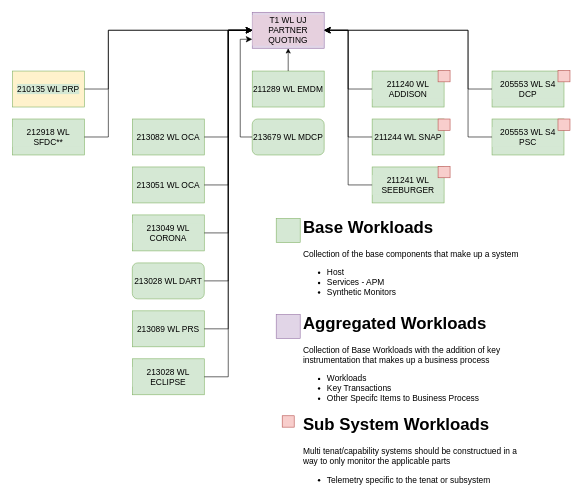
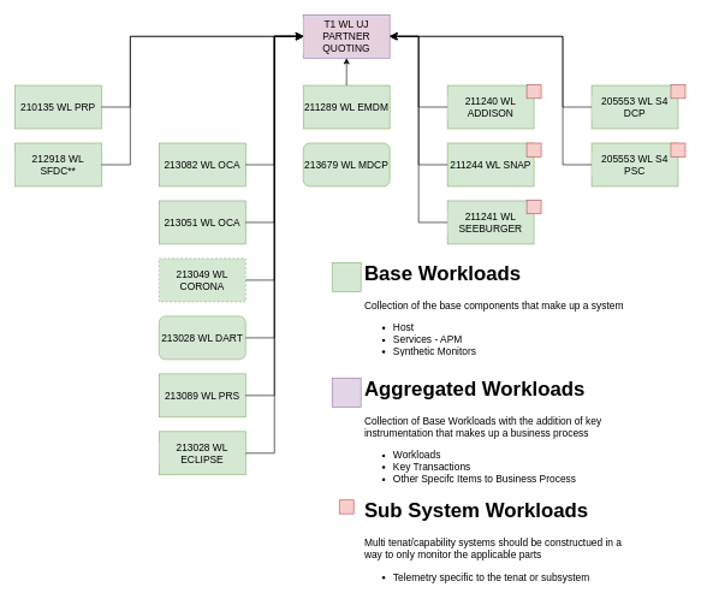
  <mxCell id="0" />
  <mxCell id="1" parent="0" />
- <mxCell id="2" value="&lt;span style=&quot;font-size: 14px;&quot;&gt;210135 WL PRP&lt;/span&gt;" style="rounded=0;whiteSpace=wrap;html=1;labelBackgroundColor=#D5E8D4;fontSize=14;gradientDirection=west;fillColor=#fff2cc;strokeColor=#82b366;" parent="1" vertex="1"><mxGeometry x="20" y="118" width="120" height="60" as="geometry" /></mxCell>
+ <mxCell id="2" value="&lt;span style=&quot;font-size: 14px;&quot;&gt;210135 WL PRP&lt;/span&gt;" style="rounded=0;whiteSpace=wrap;html=1;labelBackgroundColor=#D5E8D4;fontSize=14;gradientDirection=west;fillColor=#d5e8d4;strokeColor=#82b366;" parent="1" vertex="1"><mxGeometry x="20" y="118" width="120" height="60" as="geometry" /></mxCell>
  <mxCell id="3" value="&lt;span style=&quot;font-size: 14px;&quot;&gt;212918 WL SFDC**&lt;/span&gt;" style="rounded=0;whiteSpace=wrap;html=1;labelBackgroundColor=#D5E8D4;fontSize=14;gradientDirection=west;fillColor=#d5e8d4;strokeColor=#82b366;" parent="1" vertex="1"><mxGeometry x="20" y="198" width="120" height="60" as="geometry" /></mxCell>
  <mxCell id="4" value="&lt;span style=&quot;font-size: 14px;&quot;&gt;211289 WL EMDM&lt;/span&gt;" style="rounded=0;whiteSpace=wrap;html=1;labelBackgroundColor=#D5E8D4;fontSize=14;gradientDirection=west;fillColor=#d5e8d4;strokeColor=#82b366;" parent="1" vertex="1"><mxGeometry x="420" y="118" width="120" height="60" as="geometry" /></mxCell>
  <mxCell id="5" value="&lt;span style=&quot;font-size: 14px;&quot;&gt;213679 WL MDCP&lt;/span&gt;" style="whiteSpace=wrap;html=1;labelBackgroundColor=#D5E8D4;fontSize=14;gradientDirection=west;fillColor=#d5e8d4;strokeColor=#82b366;rounded=1;" parent="1" vertex="1"><mxGeometry x="420" y="198" width="120" height="60" as="geometry" /></mxCell>
  <mxCell id="6" value="&lt;span style=&quot;font-size: 14px;&quot;&gt;213051 WL OCA&lt;/span&gt;" style="rounded=0;whiteSpace=wrap;html=1;labelBackgroundColor=#D5E8D4;fontSize=14;gradientDirection=west;fillColor=#d5e8d4;strokeColor=#82b366;" parent="1" vertex="1"><mxGeometry x="220" y="278" width="120" height="60" as="geometry" /></mxCell>
  <mxCell id="7" value="&lt;span style=&quot;font-size: 14px;&quot;&gt;213082 WL OCA&lt;/span&gt;" style="rounded=0;whiteSpace=wrap;html=1;labelBackgroundColor=#D5E8D4;fontSize=14;gradientDirection=west;fillColor=#d5e8d4;strokeColor=#82b366;" parent="1" vertex="1"><mxGeometry x="220" y="198" width="120" height="60" as="geometry" /></mxCell>
- <mxCell id="8" value="&lt;span style=&quot;font-size: 14px;&quot;&gt;213049 WL CORONA&lt;/span&gt;" style="rounded=0;whiteSpace=wrap;html=1;labelBackgroundColor=#D5E8D4;fontSize=14;gradientDirection=west;fillColor=#d5e8d4;strokeColor=#82b366;" parent="1" vertex="1"><mxGeometry x="220" y="358" width="120" height="60" as="geometry" /></mxCell>
+ <mxCell id="8" value="&lt;span style=&quot;font-size: 14px;&quot;&gt;213049 WL CORONA&lt;/span&gt;" style="rounded=0;whiteSpace=wrap;html=1;labelBackgroundColor=#D5E8D4;fontSize=14;gradientDirection=west;fillColor=#d5e8d4;strokeColor=#82b366;dashed=1;" parent="1" vertex="1"><mxGeometry x="220" y="358" width="120" height="60" as="geometry" /></mxCell>
  <mxCell id="9" value="&lt;span style=&quot;font-size: 14px;&quot;&gt;213028 WL DART&lt;/span&gt;" style="whiteSpace=wrap;html=1;labelBackgroundColor=#D5E8D4;fontSize=14;gradientDirection=west;fillColor=#d5e8d4;strokeColor=#82b366;rounded=1;" parent="1" vertex="1"><mxGeometry x="220" y="438" width="120" height="60" as="geometry" /></mxCell>
  <mxCell id="10" value="&lt;span style=&quot;font-size: 14px;&quot;&gt;213028 WL ECLIPSE&lt;/span&gt;" style="rounded=0;whiteSpace=wrap;html=1;labelBackgroundColor=#D5E8D4;fontSize=14;gradientDirection=west;fillColor=#d5e8d4;strokeColor=#82b366;" parent="1" vertex="1"><mxGeometry x="220" y="598" width="120" height="60" as="geometry" /></mxCell>
  <mxCell id="11" value="&lt;span style=&quot;font-size: 14px;&quot;&gt;213089 WL PRS&lt;/span&gt;" style="rounded=0;whiteSpace=wrap;html=1;labelBackgroundColor=#D5E8D4;fontSize=14;gradientDirection=west;fillColor=#d5e8d4;strokeColor=#82b366;" parent="1" vertex="1"><mxGeometry x="220" y="518" width="120" height="60" as="geometry" /></mxCell>
  <mxCell id="12" value="&lt;span style=&quot;font-size: 14px;&quot;&gt;211240 WL ADDISON&lt;/span&gt;" style="rounded=0;whiteSpace=wrap;html=1;labelBackgroundColor=#D5E8D4;fontSize=14;gradientDirection=west;fillColor=#d5e8d4;strokeColor=#82b366;" parent="1" vertex="1"><mxGeometry x="620" y="118" width="120" height="60" as="geometry" /></mxCell>
  <mxCell id="13" value="&lt;span style=&quot;font-size: 14px;&quot;&gt;211244 WL SNAP&lt;/span&gt;" style="rounded=0;whiteSpace=wrap;html=1;labelBackgroundColor=#D5E8D4;fontSize=14;gradientDirection=west;fillColor=#d5e8d4;strokeColor=#82b366;" parent="1" vertex="1"><mxGeometry x="620" y="198" width="120" height="60" as="geometry" /></mxCell>
  <mxCell id="14" value="&lt;span style=&quot;font-size: 14px;&quot;&gt;211241 WL SEEBURGER&lt;/span&gt;" style="rounded=0;whiteSpace=wrap;html=1;labelBackgroundColor=#D5E8D4;fontSize=14;gradientDirection=west;fillColor=#d5e8d4;strokeColor=#82b366;" parent="1" vertex="1"><mxGeometry x="620" y="278" width="120" height="60" as="geometry" /></mxCell>
  <mxCell id="15" value="&lt;span style=&quot;font-size: 14px;&quot;&gt;205553 WL S4 DCP&lt;/span&gt;" style="rounded=0;whiteSpace=wrap;html=1;labelBackgroundColor=#D5E8D4;fontSize=14;gradientDirection=west;fillColor=#d5e8d4;strokeColor=#82b366;" parent="1" vertex="1"><mxGeometry x="820" y="118" width="120" height="60" as="geometry" /></mxCell>
  <mxCell id="16" value="&lt;span style=&quot;font-size: 14px;&quot;&gt;205553 WL S4 PSC&lt;/span&gt;" style="rounded=0;whiteSpace=wrap;html=1;labelBackgroundColor=#D5E8D4;fontSize=14;gradientDirection=west;fillColor=#d5e8d4;strokeColor=#82b366;" parent="1" vertex="1"><mxGeometry x="820" y="198" width="120" height="60" as="geometry" /></mxCell>
  <mxCell id="17" value="&lt;span style=&quot;font-size: 14px;&quot;&gt;T1 WL UJ PARTNER QUOTING&lt;/span&gt;" style="rounded=0;whiteSpace=wrap;html=1;labelBackgroundColor=#E6D0DE;fontSize=14;gradientDirection=west;fillColor=#e1d5e7;strokeColor=#9673a6;" parent="1" vertex="1"><mxGeometry x="420" y="20" width="120" height="60" as="geometry" /></mxCell>
  <mxCell id="18" value="" style="edgeStyle=elbowEdgeStyle;elbow=horizontal;endArrow=classic;html=1;curved=0;rounded=0;endSize=8;startSize=8;fontSize=14;fontColor=#4D4D4D;exitX=1;exitY=0.5;exitDx=0;exitDy=0;entryX=0;entryY=0.5;entryDx=0;entryDy=0;" parent="1" source="2" target="17" edge="1"><mxGeometry x="0.5" y="262" width="50" height="50" relative="1" as="geometry"><mxPoint x="420" y="410" as="sourcePoint" /><mxPoint x="470" y="360" as="targetPoint" /><Array as="points"><mxPoint x="180" y="140" /></Array><mxPoint x="-215" y="112" as="offset" /></mxGeometry></mxCell>
  <mxCell id="19" value="" style="edgeStyle=elbowEdgeStyle;elbow=horizontal;endArrow=classic;html=1;curved=0;rounded=0;endSize=8;startSize=8;fontSize=14;fontColor=#4D4D4D;exitX=1;exitY=0.5;exitDx=0;exitDy=0;entryX=0;entryY=0.5;entryDx=0;entryDy=0;" parent="1" source="3" target="17" edge="1"><mxGeometry width="50" height="50" relative="1" as="geometry"><mxPoint x="420" y="410" as="sourcePoint" /><mxPoint x="470" y="360" as="targetPoint" /><Array as="points"><mxPoint x="180" y="180" /></Array></mxGeometry></mxCell>
  <mxCell id="20" value="" style="edgeStyle=elbowEdgeStyle;elbow=horizontal;endArrow=classic;html=1;curved=0;rounded=0;endSize=8;startSize=8;fontSize=14;fontColor=#4D4D4D;exitX=1;exitY=0.5;exitDx=0;exitDy=0;" parent="1" source="7" edge="1"><mxGeometry width="50" height="50" relative="1" as="geometry"><mxPoint x="420" y="410" as="sourcePoint" /><mxPoint x="420" y="50" as="targetPoint" /></mxGeometry></mxCell>
  <mxCell id="21" value="" style="edgeStyle=elbowEdgeStyle;elbow=horizontal;endArrow=classic;html=1;curved=0;rounded=0;endSize=8;startSize=8;fontSize=14;fontColor=#4D4D4D;exitX=1;exitY=0.5;exitDx=0;exitDy=0;" parent="1" source="6" edge="1"><mxGeometry width="50" height="50" relative="1" as="geometry"><mxPoint x="420" y="410" as="sourcePoint" /><mxPoint x="420" y="50" as="targetPoint" /></mxGeometry></mxCell>
  <mxCell id="22" value="" style="edgeStyle=elbowEdgeStyle;elbow=horizontal;endArrow=classic;html=1;curved=0;rounded=0;endSize=8;startSize=8;fontSize=14;fontColor=#4D4D4D;exitX=1;exitY=0.5;exitDx=0;exitDy=0;entryX=0;entryY=0.5;entryDx=0;entryDy=0;" parent="1" source="8" target="17" edge="1"><mxGeometry width="50" height="50" relative="1" as="geometry"><mxPoint x="420" y="410" as="sourcePoint" /><mxPoint x="470" y="360" as="targetPoint" /></mxGeometry></mxCell>
  <mxCell id="23" value="" style="edgeStyle=elbowEdgeStyle;elbow=horizontal;endArrow=classic;html=1;curved=0;rounded=0;endSize=8;startSize=8;fontSize=14;fontColor=#4D4D4D;exitX=1;exitY=0.5;exitDx=0;exitDy=0;entryX=0;entryY=0.5;entryDx=0;entryDy=0;" parent="1" source="9" target="17" edge="1"><mxGeometry width="50" height="50" relative="1" as="geometry"><mxPoint x="420" y="410" as="sourcePoint" /><mxPoint x="470" y="360" as="targetPoint" /></mxGeometry></mxCell>
  <mxCell id="24" value="" style="edgeStyle=elbowEdgeStyle;elbow=horizontal;endArrow=classic;html=1;curved=0;rounded=0;endSize=8;startSize=8;fontSize=14;fontColor=#4D4D4D;exitX=1;exitY=0.5;exitDx=0;exitDy=0;entryX=0;entryY=0.5;entryDx=0;entryDy=0;" parent="1" source="11" target="17" edge="1"><mxGeometry width="50" height="50" relative="1" as="geometry"><mxPoint x="420" y="410" as="sourcePoint" /><mxPoint x="470" y="360" as="targetPoint" /></mxGeometry></mxCell>
  <mxCell id="25" value="" style="edgeStyle=elbowEdgeStyle;elbow=horizontal;endArrow=classic;html=1;curved=0;rounded=0;endSize=8;startSize=8;fontSize=14;fontColor=#4D4D4D;exitX=1;exitY=0.5;exitDx=0;exitDy=0;" parent="1" source="10" edge="1"><mxGeometry width="50" height="50" relative="1" as="geometry"><mxPoint x="420" y="410" as="sourcePoint" /><mxPoint x="420" y="50" as="targetPoint" /></mxGeometry></mxCell>
  <mxCell id="26" value="" style="edgeStyle=elbowEdgeStyle;elbow=horizontal;endArrow=classic;html=1;curved=0;rounded=0;endSize=8;startSize=8;fontSize=14;fontColor=#4D4D4D;exitX=0;exitY=0.5;exitDx=0;exitDy=0;entryX=1;entryY=0.5;entryDx=0;entryDy=0;" parent="1" source="15" target="17" edge="1"><mxGeometry width="50" height="50" relative="1" as="geometry"><mxPoint x="420" y="410" as="sourcePoint" /><mxPoint x="470" y="360" as="targetPoint" /><Array as="points"><mxPoint x="780" y="150" /></Array></mxGeometry></mxCell>
  <mxCell id="27" value="" style="edgeStyle=elbowEdgeStyle;elbow=horizontal;endArrow=classic;html=1;curved=0;rounded=0;endSize=8;startSize=8;fontSize=14;fontColor=#4D4D4D;exitX=0;exitY=0.5;exitDx=0;exitDy=0;entryX=1;entryY=0.5;entryDx=0;entryDy=0;" parent="1" source="16" target="17" edge="1"><mxGeometry width="50" height="50" relative="1" as="geometry"><mxPoint x="830" y="240" as="sourcePoint" /><mxPoint x="550" y="60" as="targetPoint" /><Array as="points"><mxPoint x="780" y="180" /></Array></mxGeometry></mxCell>
  <mxCell id="28" value="" style="edgeStyle=elbowEdgeStyle;elbow=horizontal;endArrow=classic;html=1;curved=0;rounded=0;endSize=8;startSize=8;fontSize=14;fontColor=#4D4D4D;entryX=1;entryY=0.5;entryDx=0;entryDy=0;" parent="1" source="12" target="17" edge="1"><mxGeometry width="50" height="50" relative="1" as="geometry"><mxPoint x="420" y="410" as="sourcePoint" /><mxPoint x="470" y="360" as="targetPoint" /></mxGeometry></mxCell>
  <mxCell id="29" value="" style="edgeStyle=elbowEdgeStyle;elbow=horizontal;endArrow=classic;html=1;curved=0;rounded=0;endSize=8;startSize=8;fontSize=14;fontColor=#4D4D4D;exitX=0;exitY=0.5;exitDx=0;exitDy=0;" parent="1" source="13" edge="1"><mxGeometry width="50" height="50" relative="1" as="geometry"><mxPoint x="630" y="240" as="sourcePoint" /><mxPoint x="540" y="50" as="targetPoint" /></mxGeometry></mxCell>
  <mxCell id="30" value="" style="edgeStyle=elbowEdgeStyle;elbow=horizontal;endArrow=classic;html=1;curved=0;rounded=0;endSize=8;startSize=8;fontSize=14;fontColor=#4D4D4D;entryX=1;entryY=0.5;entryDx=0;entryDy=0;exitX=0;exitY=0.5;exitDx=0;exitDy=0;" parent="1" source="14" target="17" edge="1"><mxGeometry width="50" height="50" relative="1" as="geometry"><mxPoint x="640" y="250" as="sourcePoint" /><mxPoint x="560" y="70" as="targetPoint" /></mxGeometry></mxCell>
  <mxCell id="31" value="" style="endArrow=classic;html=1;rounded=0;fontSize=14;fontColor=#4D4D4D;entryX=0.5;entryY=1;entryDx=0;entryDy=0;" parent="1" source="4" target="17" edge="1"><mxGeometry width="50" height="50" relative="1" as="geometry"><mxPoint x="420" y="410" as="sourcePoint" /><mxPoint x="470" y="360" as="targetPoint" /></mxGeometry></mxCell>
- <mxCell id="32" value="" style="edgeStyle=elbowEdgeStyle;elbow=horizontal;endArrow=classic;html=1;curved=0;rounded=0;endSize=8;startSize=8;fontSize=14;fontColor=#4D4D4D;exitX=0;exitY=0.5;exitDx=0;exitDy=0;entryX=0;entryY=0.75;entryDx=0;entryDy=0;" parent="1" source="5" target="17" edge="1"><mxGeometry width="50" height="50" relative="1" as="geometry"><mxPoint x="420" y="410" as="sourcePoint" /><mxPoint x="410" y="70" as="targetPoint" /><Array as="points"><mxPoint x="400" y="190" /></Array></mxGeometry></mxCell>
  <mxCell id="33" value="" style="rounded=0;whiteSpace=wrap;html=1;labelBackgroundColor=#D5E8D4;fontSize=14;gradientDirection=west;fillColor=#d5e8d4;strokeColor=#82b366;" parent="1" vertex="1"><mxGeometry x="460" y="364" width="40" height="40" as="geometry" /></mxCell>
  <mxCell id="34" value="" style="rounded=0;whiteSpace=wrap;html=1;labelBackgroundColor=#E6D0DE;fontSize=14;gradientDirection=west;fillColor=#e1d5e7;strokeColor=#9673a6;" parent="1" vertex="1"><mxGeometry x="460" y="524" width="40" height="40" as="geometry" /></mxCell>
  <mxCell id="35" value="&lt;h1&gt;Aggregated Workloads&lt;/h1&gt;&lt;p&gt;&lt;/p&gt;Collection of Base Workloads with the addition of key instrumentation that makes up a business process&lt;br&gt;&lt;ul&gt;&lt;li&gt;Workloads&lt;/li&gt;&lt;li&gt;Key Transactions&lt;/li&gt;&lt;li&gt;Other Specifc Items to Business Process&lt;/li&gt;&lt;/ul&gt;&lt;p&gt;&lt;/p&gt;" style="text;html=1;spacing=5;spacingTop=-20;whiteSpace=wrap;overflow=hidden;rounded=0;labelBackgroundColor=#FFFFFF;fontSize=14;" parent="1" vertex="1"><mxGeometry x="500" y="514" width="380" height="160" as="geometry" /></mxCell>
  <mxCell id="36" value="&lt;h1&gt;Base Workloads&lt;/h1&gt;Collection of the base components that make up a system&lt;br&gt;&lt;ul&gt;&lt;li&gt;Host&lt;/li&gt;&lt;li&gt;Services - APM&lt;/li&gt;&lt;li&gt;Synthetic Monitors&lt;/li&gt;&lt;/ul&gt;&lt;p&gt;&lt;/p&gt;" style="text;html=1;spacing=5;spacingTop=-20;whiteSpace=wrap;overflow=hidden;rounded=0;labelBackgroundColor=#FFFFFF;fontSize=14;" parent="1" vertex="1"><mxGeometry x="500" y="354" width="380" height="140" as="geometry" /></mxCell>
  <mxCell id="37" value="" style="rounded=0;whiteSpace=wrap;html=1;labelBackgroundColor=#D5E8D4;fontSize=14;gradientDirection=west;fillColor=#f8cecc;strokeColor=#b85450;" parent="1" vertex="1"><mxGeometry x="730" y="117" width="20" height="19" as="geometry" /></mxCell>
  <mxCell id="38" value="" style="rounded=0;whiteSpace=wrap;html=1;labelBackgroundColor=#D5E8D4;fontSize=14;gradientDirection=west;fillColor=#f8cecc;strokeColor=#b85450;" parent="1" vertex="1"><mxGeometry x="730" y="198" width="20" height="19" as="geometry" /></mxCell>
  <mxCell id="39" value="" style="rounded=0;whiteSpace=wrap;html=1;labelBackgroundColor=#D5E8D4;fontSize=14;gradientDirection=west;fillColor=#f8cecc;strokeColor=#b85450;" parent="1" vertex="1"><mxGeometry x="930" y="117" width="20" height="19" as="geometry" /></mxCell>
  <mxCell id="40" value="" style="rounded=0;whiteSpace=wrap;html=1;labelBackgroundColor=#D5E8D4;fontSize=14;gradientDirection=west;fillColor=#f8cecc;strokeColor=#b85450;" parent="1" vertex="1"><mxGeometry x="930" y="198" width="20" height="19" as="geometry" /></mxCell>
  <mxCell id="41" value="" style="rounded=0;whiteSpace=wrap;html=1;labelBackgroundColor=#D5E8D4;fontSize=14;gradientDirection=west;fillColor=#f8cecc;strokeColor=#b85450;" parent="1" vertex="1"><mxGeometry x="470" y="693" width="20" height="19" as="geometry" /></mxCell>
  <mxCell id="42" value="&lt;h1&gt;Sub System Workloads&lt;/h1&gt;&lt;p&gt;&lt;/p&gt;Multi tenat/capability systems should be constructued in a way to only monitor the applicable parts&lt;br&gt;&lt;ul&gt;&lt;li&gt;Telemetry specific to the tenat or subsystem&lt;/li&gt;&lt;/ul&gt;&lt;p&gt;&lt;/p&gt;" style="text;html=1;spacing=5;spacingTop=-20;whiteSpace=wrap;overflow=hidden;rounded=0;labelBackgroundColor=#FFFFFF;fontSize=14;" parent="1" vertex="1"><mxGeometry x="500" y="683" width="380" height="134" as="geometry" /></mxCell>
  <mxCell id="43" value="" style="rounded=0;whiteSpace=wrap;html=1;labelBackgroundColor=#D5E8D4;fontSize=14;gradientDirection=west;fillColor=#f8cecc;strokeColor=#b85450;" parent="1" vertex="1"><mxGeometry x="730" y="277" width="20" height="19" as="geometry" /></mxCell>
